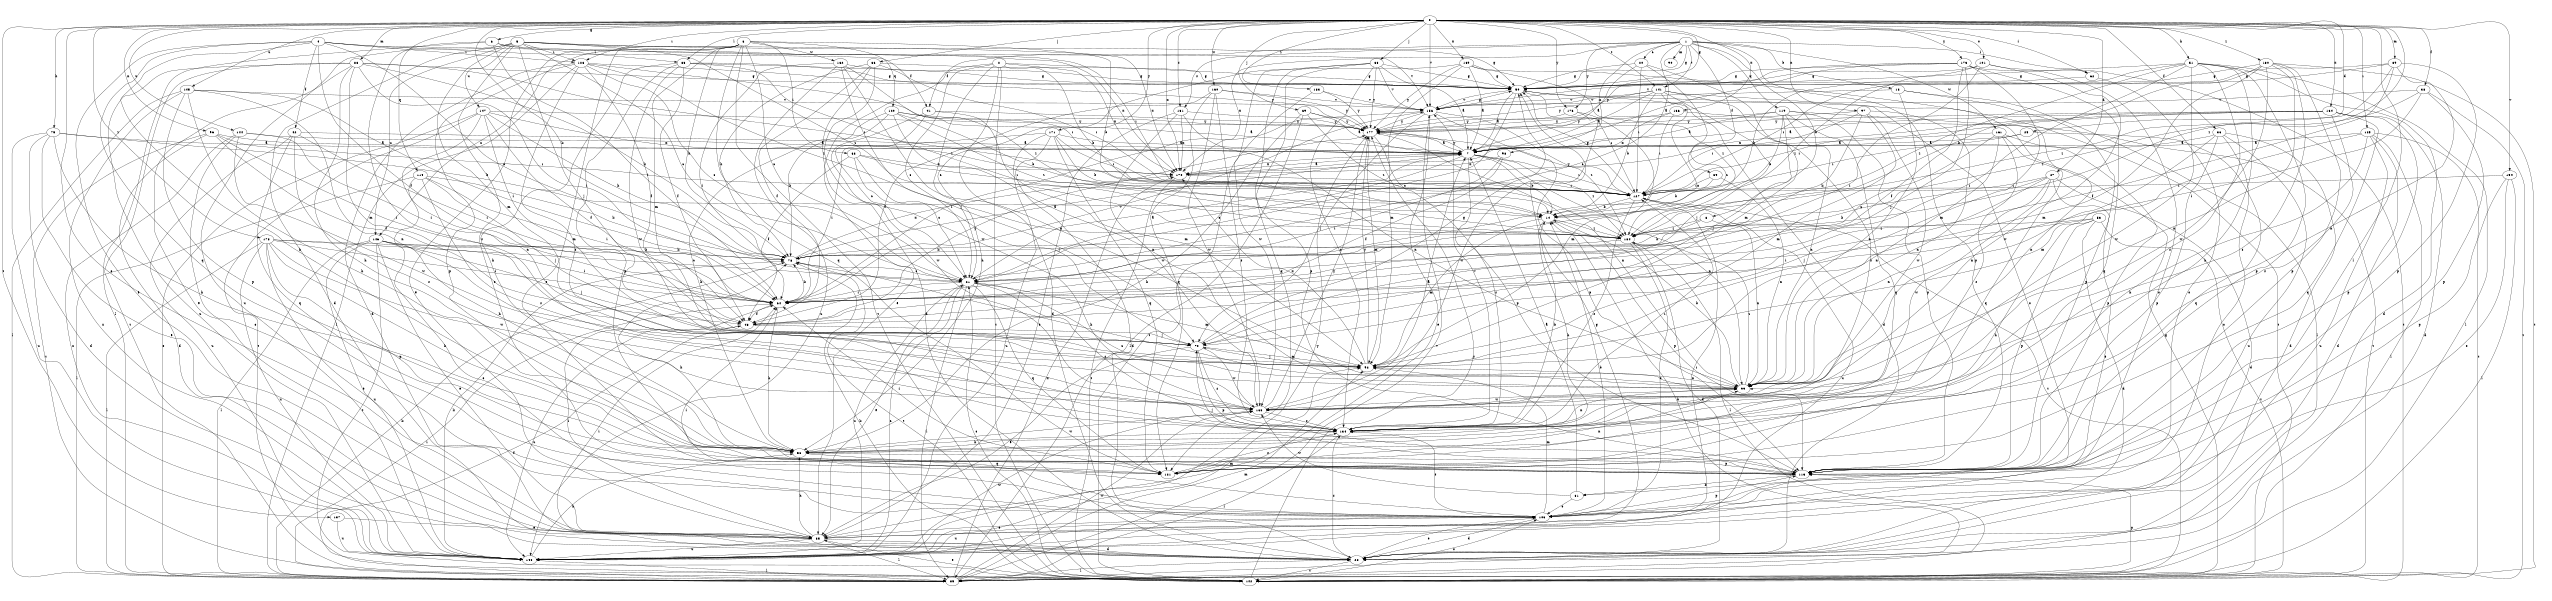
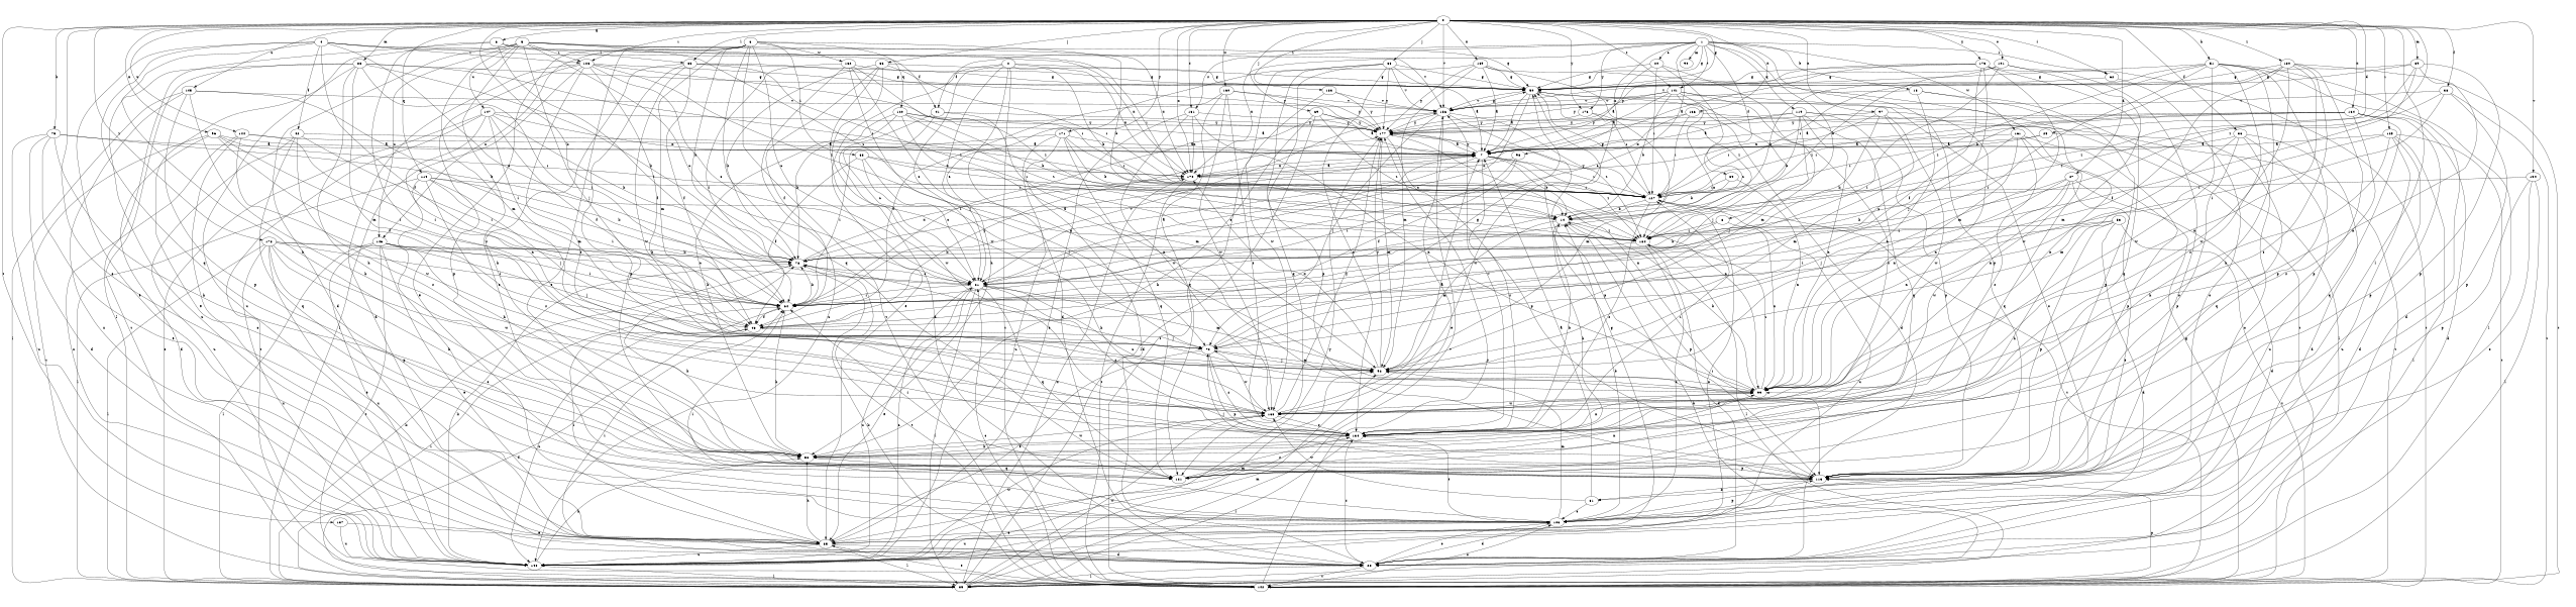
  strict digraph {
    0
    6
    25
    27
    36
    38
    50
    51
    62
    66
    68
    69
    n13 [label=75]
    78
    81
    83
    88
    89
    96
    97
    101
    106
    114
    125
    126
    131
    137
    141
    144
    145
    154
    156
    160
    164
    166
    169
    170
    171
    173
    176
    178
    180
    183
    184
    64
    85
    134
    121
    127
    7
    28
    35
    70
    99
    163
    113
    148
    142
    21
    56
    14
    43
    177
    92
    1
    8
    13
    20
    39
    41
    90
    98
    119
    161
    2
    53
    3
    63
    120
    146
    162
    4
    42
    5
    147
    0 -> 6 [label=a]
    0 -> 25 [label=d]
    0 -> 27 [label=d]
    0 -> 36 [label=f]
    0 -> 38 [label=f]
    0 -> 50 [label=g]
    0 -> 51 [label=h]
    0 -> 62 [label=i]
    0 -> 66 [label=j]
    0 -> 68 [label=j]
    0 -> 69 [label=j]
    0 -> n13 [label=k]
    0 -> 78 [label=k]
    0 -> 81 [label=l]
    0 -> 83 [label=l]
    0 -> 88 [label=m]
    0 -> 89 [label=m]
    0 -> 96 [label=n]
    0 -> 97 [label=n]
    0 -> 101 [label=o]
    0 -> 106 [label=o]
    0 -> 114 [label=q]
    0 -> 125 [label=r]
    0 -> 126 [label=r]
    0 -> 131 [label=s]
    0 -> 137 [label=t]
    0 -> 141 [label=t]
    0 -> 144 [label=u]
    0 -> 145 [label=u]
    0 -> 154 [label=v]
    0 -> 156 [label=v]
    0 -> 160 [label=w]
    0 -> 164 [label=x]
    0 -> 166 [label=x]
    0 -> 169 [label=x]
    0 -> 170 [label=x]
    0 -> 171 [label=y]
    0 -> 173 [label=y]
    0 -> 176 [label=y]
    0 -> 178 [label=z]
    0 -> 180 [label=z]
    0 -> 183 [label=z]
    0 -> 184 [label=z]
    6 -> 83 [label=l]
    6 -> 170 [label=x]
    6 -> 64 [label=i]
    6 -> 85 [label=l]
    6 -> 134 [label=s]
    25 -> 121 [label=q]
    25 -> 127 [label=r]
    25 -> 7 [label=a]
    27 -> 78 [label=k]
    27 -> 28 [label=d]
    27 -> 35 [label=e]
    27 -> 70 [label=j]
    27 -> 99 [label=n]
    27 -> 163 [label=w]
    36 -> 106 [label=o]
    36 -> 7 [label=a]
    36 -> 28 [label=d]
    36 -> 99 [label=n]
    36 -> 113 [label=p]
    36 -> 148 [label=u]
    38 -> 156 [label=v]
    38 -> 184 [label=z]
    38 -> 64 [label=i]
    38 -> 113 [label=p]
    38 -> 142 [label=t]
    50 -> 156 [label=v]
    50 -> 127 [label=r]
    50 -> 7 [label=a]
    50 -> 28 [label=d]
    50 -> 21 [label=c]
    51 -> 50 [label=g]
    51 -> 184 [label=z]
    51 -> 64 [label=i]
    51 -> 85 [label=l]
    51 -> 134 [label=s]
    51 -> 127 [label=r]
    51 -> 28 [label=d]
    51 -> 163 [label=w]
    51 -> 113 [label=p]
    51 -> 56 [label=h]
    62 -> 106 [label=o]
    62 -> 14 [label=b]
    66 -> 50 [label=g]
    66 -> 78 [label=k]
    66 -> 127 [label=r]
    66 -> 28 [label=d]
    66 -> 163 [label=w]
    66 -> 43 [label=f]
    68 -> 50 [label=g]
    68 -> 156 [label=v]
    68 -> 134 [label=s]
    68 -> 121 [label=q]
    68 -> 7 [label=a]
    68 -> 163 [label=w]
    68 -> 113 [label=p]
    68 -> 177 [label=y]
    69 -> 184 [label=z]
    69 -> 85 [label=l]
    69 -> 7 [label=a]
    69 -> 56 [label=h]
    69 -> 177 [label=y]
    n13 -> 7 [label=a]
    n13 -> 28 [label=d]
    n13 -> 35 [label=e]
    n13 -> 148 [label=u]
    n13 -> 56 [label=h]
    n13 -> 14 [label=b]
    78 -> 170 [label=x]
    78 -> 7 [label=a]
    78 -> 142 [label=t]
    78 -> 21 [label=c]
    81 -> 106 [label=o]
    81 -> 7 [label=a]
    81 -> 163 [label=w]
    83 -> 50 [label=g]
    83 -> 184 [label=z]
    83 -> 163 [label=w]
    83 -> 113 [label=p]
    83 -> 56 [label=h]
    83 -> 43 [label=f]
    83 -> 177 [label=y]
    88 -> 50 [label=g]
    88 -> 78 [label=k]
    88 -> 64 [label=i]
    88 -> 127 [label=r]
    88 -> 35 [label=e]
    88 -> 148 [label=u]
    88 -> 142 [label=t]
    88 -> 56 [label=h]
    88 -> 92 [label=m]
    89 -> 50 [label=g]
    89 -> 156 [label=v]
    89 -> 184 [label=z]
    89 -> 99 [label=n]
    89 -> 113 [label=p]
    89 -> 43 [label=f]
    96 -> 64 [label=i]
    96 -> 127 [label=r]
    96 -> 7 [label=a]
    96 -> 28 [label=d]
    96 -> 142 [label=t]
    96 -> 43 [label=f]
    97 -> 78 [label=k]
    97 -> 127 [label=r]
    97 -> 99 [label=n]
    97 -> 163 [label=w]
    97 -> 177 [label=y]
    97 -> 92 [label=m]
    101 -> 50 [label=g]
    101 -> 106 [label=o]
    101 -> 184 [label=z]
    101 -> 64 [label=i]
    101 -> 163 [label=w]
    106 -> 64 [label=i]
    106 -> 134 [label=s]
    106 -> 28 [label=d]
    106 -> 35 [label=e]
    106 -> 113 [label=p]
    106 -> 148 [label=u]
    106 -> 14 [label=b]
    106 -> 92 [label=m]
    114 -> 78 [label=k]
    114 -> 64 [label=i]
    114 -> 85 [label=l]
    114 -> 134 [label=s]
-   27 -> 127 [label=r]
+   114 -> 127 [label=r]
    114 -> 70 [label=j]
    114 -> 56 [label=h]
    125 -> 85 [label=l]
    125 -> 7 [label=a]
    125 -> 28 [label=d]
    125 -> 148 [label=u]
    125 -> 142 [label=t]
    125 -> 56 [label=h]
    125 -> 92 [label=m]
    126 -> 50 [label=g]
    126 -> 184 [label=z]
    126 -> 85 [label=l]
    126 -> 134 [label=s]
    126 -> 127 [label=r]
    126 -> 28 [label=d]
    126 -> 113 [label=p]
    126 -> 21 [label=c]
    126 -> 43 [label=f]
    131 -> 170 [label=x]
    131 -> 35 [label=e]
    131 -> 99 [label=n]
    131 -> 163 [label=w]
    131 -> 177 [label=y]
    137 -> 35 [label=e]
    137 -> 148 [label=u]
    141 -> 106 [label=o]
    141 -> 156 [label=v]
    141 -> 134 [label=s]
    141 -> 7 [label=a]
    141 -> 70 [label=j]
    141 -> 21 [label=c]
    141 -> 14 [label=b]
    141 -> 177 [label=y]
    144 -> 106 [label=o]
    144 -> 64 [label=i]
    144 -> 7 [label=a]
    144 -> 163 [label=w]
    144 -> 148 [label=u]
    145 -> 156 [label=v]
    145 -> 64 [label=i]
    145 -> 85 [label=l]
-   145 -> 99 [label=n]
    145 -> 113 [label=p]
    145 -> 148 [label=u]
    145 -> 56 [label=h]
    154 -> 106 [label=o]
    154 -> 85 [label=l]
    154 -> 127 [label=r]
    154 -> 113 [label=p]
    156 -> 50 [label=g]
    156 -> 184 [label=z]
    156 -> 64 [label=i]
    156 -> 35 [label=e]
    156 -> 70 [label=j]
    156 -> 113 [label=p]
    156 -> 177 [label=y]
    160 -> 156 [label=v]
    160 -> 134 [label=s]
    160 -> 121 [label=q]
    160 -> 163 [label=w]
    160 -> 43 [label=f]
    160 -> 177 [label=y]
    164 -> 170 [label=x]
    164 -> 134 [label=s]
    164 -> 121 [label=q]
    164 -> 127 [label=r]
    164 -> 7 [label=a]
    164 -> 28 [label=d]
    164 -> 113 [label=p]
    164 -> 177 [label=y]
    166 -> 170 [label=x]
    166 -> 127 [label=r]
    166 -> 99 [label=n]
    166 -> 177 [label=y]
    169 -> 50 [label=g]
    169 -> 184 [label=z]
    169 -> 7 [label=a]
    169 -> 142 [label=t]
    169 -> 21 [label=c]
    169 -> 177 [label=y]
    169 -> 92 [label=m]
    170 -> 127 [label=r]
    170 -> 7 [label=a]
    170 -> 142 [label=t]
    171 -> 64 [label=i]
    171 -> 121 [label=q]
    171 -> 127 [label=r]
    171 -> 7 [label=a]
    171 -> 28 [label=d]
    171 -> 148 [label=u]
    171 -> 14 [label=b]
    173 -> 50 [label=g]
    173 -> 121 [label=q]
    173 -> 7 [label=a]
    173 -> 70 [label=j]
    173 -> 142 [label=t]
    173 -> 43 [label=f]
    173 -> 177 [label=y]
    173 -> 92 [label=m]
    176 -> 163 [label=w]
    176 -> 177 [label=y]
    176 -> 92 [label=m]
    178 -> 78 [label=k]
    178 -> 64 [label=i]
    178 -> 85 [label=l]
    178 -> 35 [label=e]
    178 -> 163 [label=w]
    178 -> 113 [label=p]
    178 -> 148 [label=u]
    178 -> 21 [label=c]
    178 -> 56 [label=h]
    180 -> 50 [label=g]
    180 -> 134 [label=s]
    180 -> 99 [label=n]
    180 -> 163 [label=w]
    180 -> 113 [label=p]
    180 -> 142 [label=t]
    180 -> 14 [label=b]
    180 -> 92 [label=m]
    183 -> 156 [label=v]
    183 -> 142 [label=t]
    183 -> 177 [label=y]
    184 -> 78 [label=k]
    184 -> 106 [label=o]
    184 -> 85 [label=l]
    184 -> 28 [label=d]
    64 -> 78 [label=k]
    64 -> 156 [label=v]
    64 -> 56 [label=h]
    64 -> 43 [label=f]
    85 -> 78 [label=k]
    85 -> 156 [label=v]
    85 -> 170 [label=x]
    85 -> 64 [label=i]
    85 -> 163 [label=w]
    85 -> 14 [label=b]
    85 -> 43 [label=f]
    85 -> 92 [label=m]
    134 -> 156 [label=v]
    134 -> 85 [label=l]
    134 -> 127 [label=r]
    134 -> 99 [label=n]
    134 -> 56 [label=h]
    134 -> 14 [label=b]
    121 -> 64 [label=i]
    121 -> 134 [label=s]
    121 -> 99 [label=n]
    127 -> 50 [label=g]
    127 -> 134 [label=s]
    127 -> 148 [label=u]
    127 -> 142 [label=t]
    127 -> 14 [label=b]
    127 -> 177 [label=y]
    7 -> 170 [label=x]
    7 -> 184 [label=z]
    7 -> 134 [label=s]
    7 -> 127 [label=r]
    7 -> 99 [label=n]
    7 -> 21 [label=c]
    7 -> 14 [label=b]
    7 -> 177 [label=y]
    28 -> 106 [label=o]
    28 -> 64 [label=i]
    28 -> 85 [label=l]
    28 -> 134 [label=s]
    28 -> 142 [label=t]
    35 -> 64 [label=i]
    35 -> 85 [label=l]
    35 -> 127 [label=r]
    35 -> 28 [label=d]
    35 -> 148 [label=u]
    35 -> 56 [label=h]
    70 -> 50 [label=g]
    70 -> 134 [label=s]
    70 -> 35 [label=e]
    70 -> 163 [label=w]
    70 -> 113 [label=p]
    70 -> 92 [label=m]
    99 -> 78 [label=k]
    99 -> 184 [label=z]
    99 -> 163 [label=w]
    99 -> 14 [label=b]
    163 -> 134 [label=s]
    163 -> 7 [label=a]
    163 -> 21 [label=c]
    163 -> 177 [label=y]
    113 -> 78 [label=k]
    113 -> 81 [label=b]
    113 -> 70 [label=j]
    148 -> 50 [label=g]
    148 -> 78 [label=k]
    148 -> 85 [label=l]
    148 -> 163 [label=w]
    148 -> 21 [label=c]
    148 -> 56 [label=h]
    148 -> 177 [label=y]
    148 -> 92 [label=m]
    142 -> 50 [label=g]
    142 -> 78 [label=k]
    142 -> 106 [label=o]
    142 -> 35 [label=e]
    142 -> 113 [label=p]
    142 -> 21 [label=c]
    142 -> 177 [label=y]
    21 -> 64 [label=i]
    21 -> 85 [label=l]
    21 -> 134 [label=s]
    21 -> 121 [label=q]
    21 -> 7 [label=a]
    21 -> 35 [label=e]
    21 -> 148 [label=u]
    21 -> 92 [label=m]
    56 -> 121 [label=q]
    56 -> 163 [label=w]
    56 -> 113 [label=p]
    14 -> 184 [label=z]
    14 -> 113 [label=p]
    14 -> 56 [label=h]
    14 -> 92 [label=m]
    43 -> 70 [label=j]
    43 -> 148 [label=u]
    43 -> 177 [label=y]
    177 -> 7 [label=a]
    177 -> 99 [label=n]
    177 -> 113 [label=p]
    177 -> 92 [label=m]
    92 -> 170 [label=x]
    92 -> 70 [label=j]
    92 -> 99 [label=n]
    92 -> 177 [label=y]
    1 -> 50 [label=g]
    1 -> 62 [label=i]
    1 -> 131 [label=s]
    1 -> 141 [label=t]
    1 -> 170 [label=x]
    1 -> 176 [label=y]
    1 -> 113 [label=p]
    1 -> 21 [label=c]
    1 -> 8 [label=b]
    1 -> 13 [label=b]
    1 -> 20 [label=c]
    1 -> 39 [label=f]
    1 -> 41 [label=f]
    1 -> 90 [label=m]
    1 -> 98 [label=n]
    1 -> 119 [label=q]
    1 -> 161 [label=w]
    8 -> 78 [label=k]
    8 -> 184 [label=z]
    8 -> 99 [label=n]
    13 -> 156 [label=v]
    13 -> 85 [label=l]
    13 -> 99 [label=n]
    13 -> 113 [label=p]
    20 -> 50 [label=g]
    20 -> 127 [label=r]
    20 -> 7 [label=a]
    20 -> 21 [label=c]
    20 -> 92 [label=m]
    39 -> 127 [label=r]
    39 -> 99 [label=n]
    39 -> 14 [label=b]
    41 -> 163 [label=w]
    41 -> 21 [label=c]
    41 -> 177 [label=y]
    41 -> 92 [label=m]
    98 -> 170 [label=x]
    98 -> 64 [label=i]
    98 -> 43 [label=f]
    119 -> 121 [label=q]
    119 -> 7 [label=a]
    119 -> 70 [label=j]
    119 -> 99 [label=n]
    119 -> 113 [label=p]
    119 -> 142 [label=t]
    119 -> 14 [label=b]
    119 -> 177 [label=y]
    161 -> 134 [label=s]
    161 -> 121 [label=q]
    161 -> 7 [label=a]
    161 -> 99 [label=n]
    161 -> 113 [label=p]
    161 -> 21 [label=c]
    2 -> 50 [label=g]
    2 -> 170 [label=x]
    2 -> 28 [label=d]
    2 -> 35 [label=e]
    2 -> 142 [label=t]
    2 -> 21 [label=c]
    2 -> 56 [label=h]
    2 -> 14 [label=b]
    53 -> 184 [label=z]
    53 -> 64 [label=i]
    53 -> 28 [label=d]
    53 -> 113 [label=p]
    53 -> 142 [label=t]
    53 -> 56 [label=h]
    3 -> 78 [label=k]
    3 -> 106 [label=o]
    3 -> 121 [label=q]
    3 -> 35 [label=e]
    3 -> 142 [label=t]
    3 -> 21 [label=c]
    3 -> 14 [label=b]
    3 -> 92 [label=m]
    3 -> 63 [label=i]
    3 -> 120 [label=q]
    3 -> 146 [label=u]
    3 -> 162 [label=w]
    63 -> 170 [label=x]
    63 -> 127 [label=r]
    63 -> 70 [label=j]
    63 -> 21 [label=c]
    63 -> 43 [label=f]
    120 -> 78 [label=k]
    120 -> 184 [label=z]
    120 -> 7 [label=a]
    120 -> 99 [label=n]
    120 -> 56 [label=h]
    120 -> 14 [label=b]
    120 -> 177 [label=y]
    146 -> 78 [label=k]
    146 -> 106 [label=o]
    146 -> 64 [label=i]
    146 -> 85 [label=l]
    146 -> 35 [label=e]
    146 -> 70 [label=j]
    146 -> 148 [label=u]
    146 -> 142 [label=t]
    162 -> 50 [label=g]
    162 -> 184 [label=z]
    162 -> 64 [label=i]
    162 -> 70 [label=j]
    162 -> 99 [label=n]
    162 -> 148 [label=u]
    4 -> 126 [label=r]
    4 -> 156 [label=v]
    4 -> 121 [label=q]
    4 -> 35 [label=e]
    4 -> 21 [label=c]
    4 -> 56 [label=h]
    4 -> 43 [label=f]
    4 -> 41 [label=f]
    4 -> 42 [label=f]
    42 -> 64 [label=i]
    42 -> 134 [label=s]
    42 -> 121 [label=q]
    42 -> 7 [label=a]
    42 -> 148 [label=u]
    5 -> 50 [label=g]
    5 -> 106 [label=o]
    5 -> 126 [label=r]
    5 -> 170 [label=x]
    5 -> 184 [label=z]
    5 -> 127 [label=r]
    5 -> 28 [label=d]
    5 -> 70 [label=j]
    5 -> 148 [label=u]
    5 -> 21 [label=c]
    5 -> 92 [label=m]
    5 -> 146 [label=u]
    5 -> 147 [label=u]
    147 -> 78 [label=k]
    147 -> 170 [label=x]
    147 -> 85 [label=o]
    147 -> 99 [label=n]
    147 -> 142 [label=t]
    147 -> 43 [label=f]
    147 -> 177 [label=y]
    147 -> 92 [label=m]
  }
